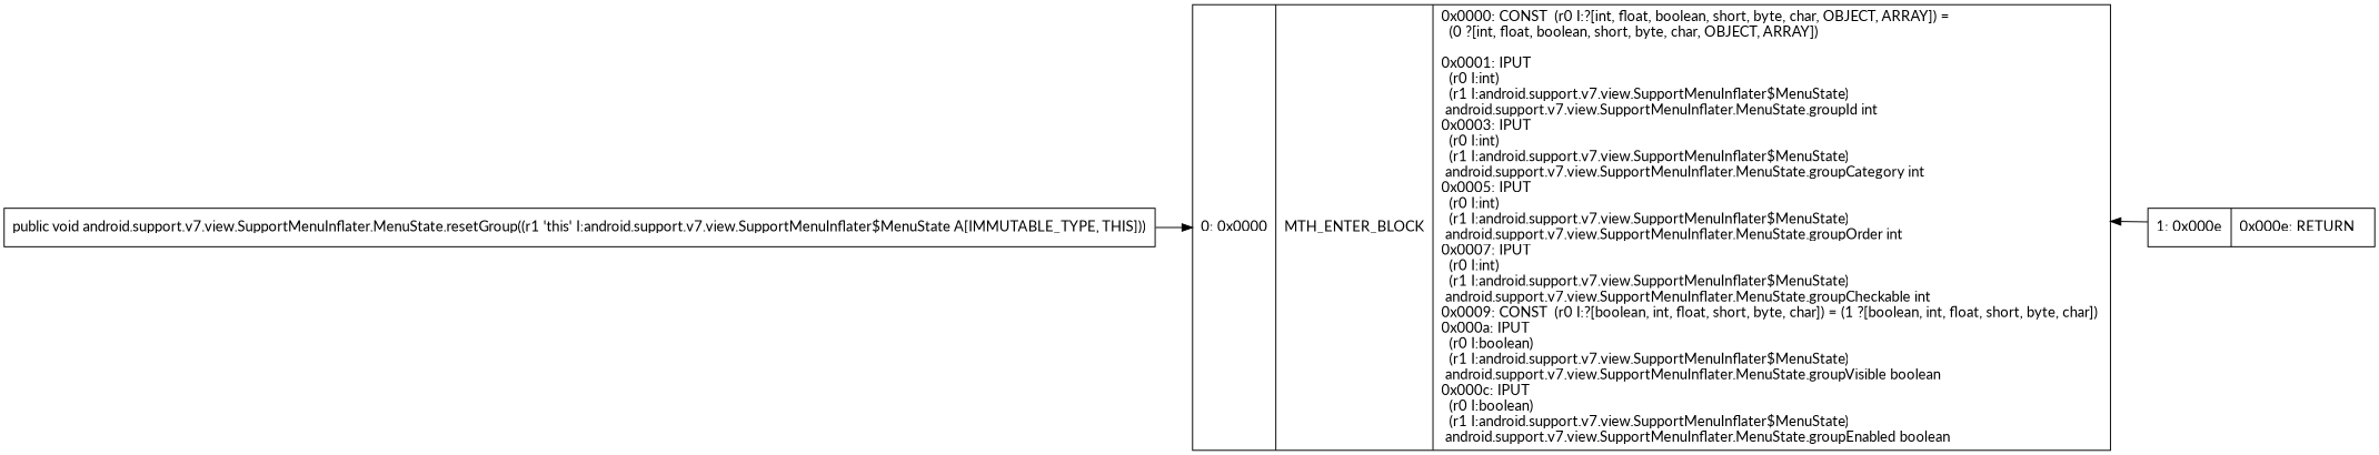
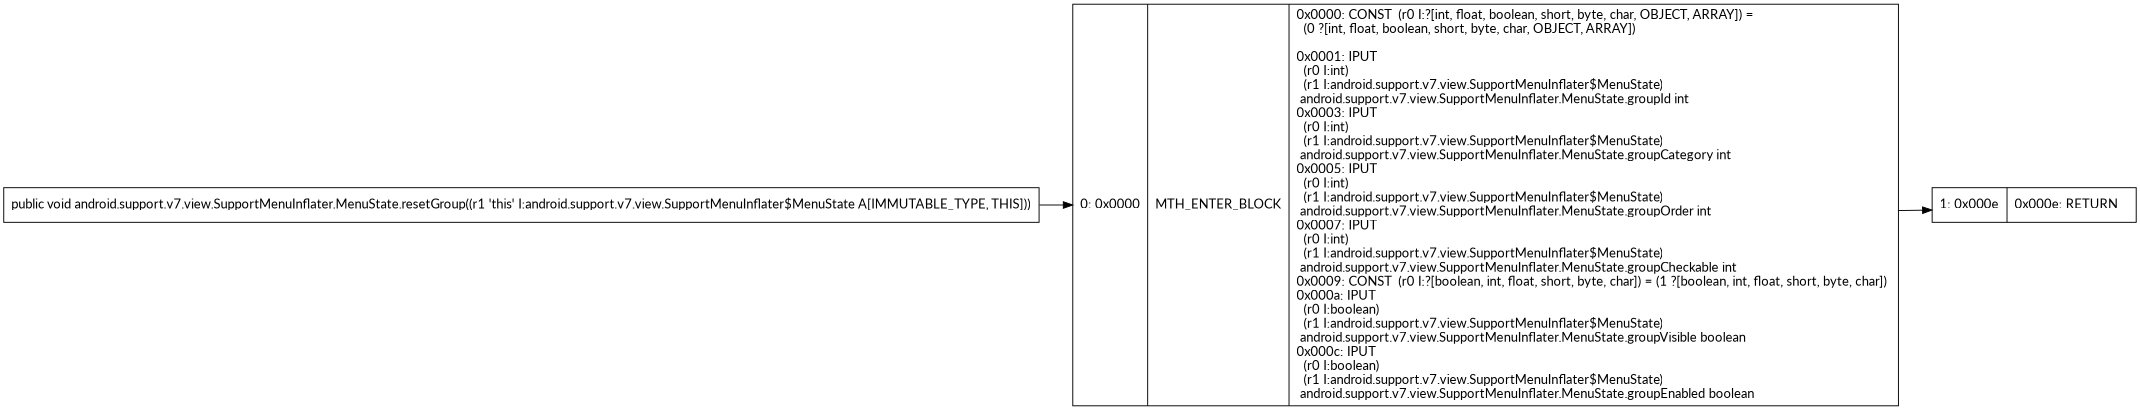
  digraph {
    rankdir=LR
    fontname=Lato
    node [shape=record fontname=Lato]
    edge [fontname=Lato]
    n1 [label="{0\:\ 0x0000|MTH_ENTER_BLOCK\l|0x0000: CONST  (r0 I:?[int, float, boolean, short, byte, char, OBJECT, ARRAY]) = \l  (0 ?[int, float, boolean, short, byte, char, OBJECT, ARRAY])\l \l0x0001: IPUT  \l  (r0 I:int)\l  (r1 I:android.support.v7.view.SupportMenuInflater$MenuState)\l android.support.v7.view.SupportMenuInflater.MenuState.groupId int \l0x0003: IPUT  \l  (r0 I:int)\l  (r1 I:android.support.v7.view.SupportMenuInflater$MenuState)\l android.support.v7.view.SupportMenuInflater.MenuState.groupCategory int \l0x0005: IPUT  \l  (r0 I:int)\l  (r1 I:android.support.v7.view.SupportMenuInflater$MenuState)\l android.support.v7.view.SupportMenuInflater.MenuState.groupOrder int \l0x0007: IPUT  \l  (r0 I:int)\l  (r1 I:android.support.v7.view.SupportMenuInflater$MenuState)\l android.support.v7.view.SupportMenuInflater.MenuState.groupCheckable int \l0x0009: CONST  (r0 I:?[boolean, int, float, short, byte, char]) = (1 ?[boolean, int, float, short, byte, char]) \l0x000a: IPUT  \l  (r0 I:boolean)\l  (r1 I:android.support.v7.view.SupportMenuInflater$MenuState)\l android.support.v7.view.SupportMenuInflater.MenuState.groupVisible boolean \l0x000c: IPUT  \l  (r0 I:boolean)\l  (r1 I:android.support.v7.view.SupportMenuInflater$MenuState)\l android.support.v7.view.SupportMenuInflater.MenuState.groupEnabled boolean \l}"]
    n2 [label="{1\:\ 0x000e|0x000e: RETURN   \l}"]
    n3 [label="{public void android.support.v7.view.SupportMenuInflater.MenuState.resetGroup((r1 'this' I:android.support.v7.view.SupportMenuInflater$MenuState A[IMMUTABLE_TYPE, THIS])) }"]
-   n2 -> n1
+   n1 -> n2
    n3 -> n1
  }
